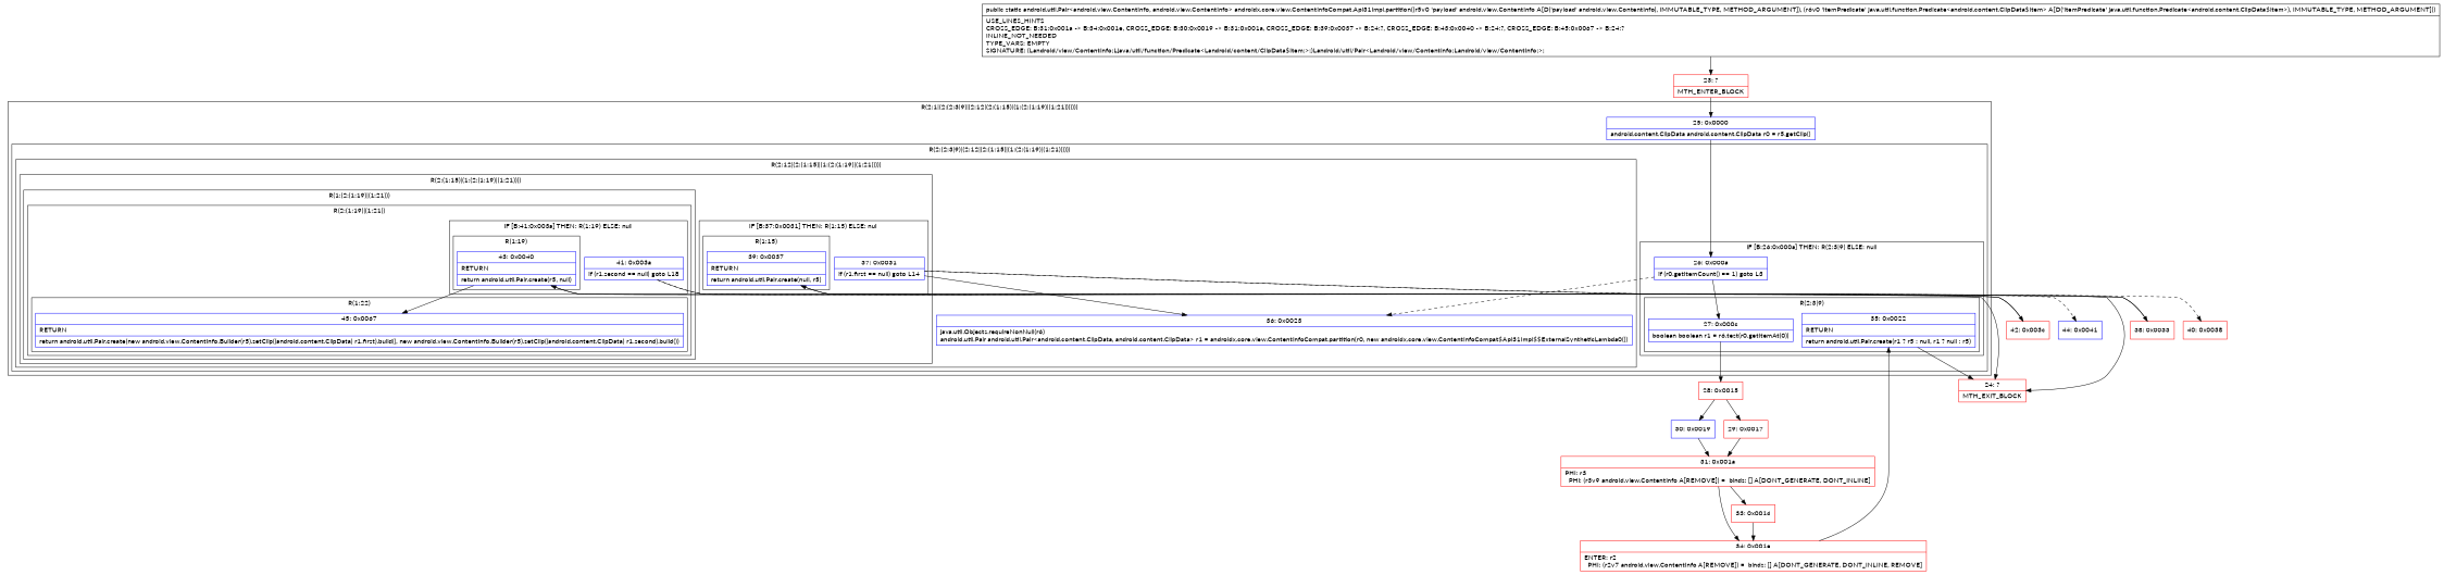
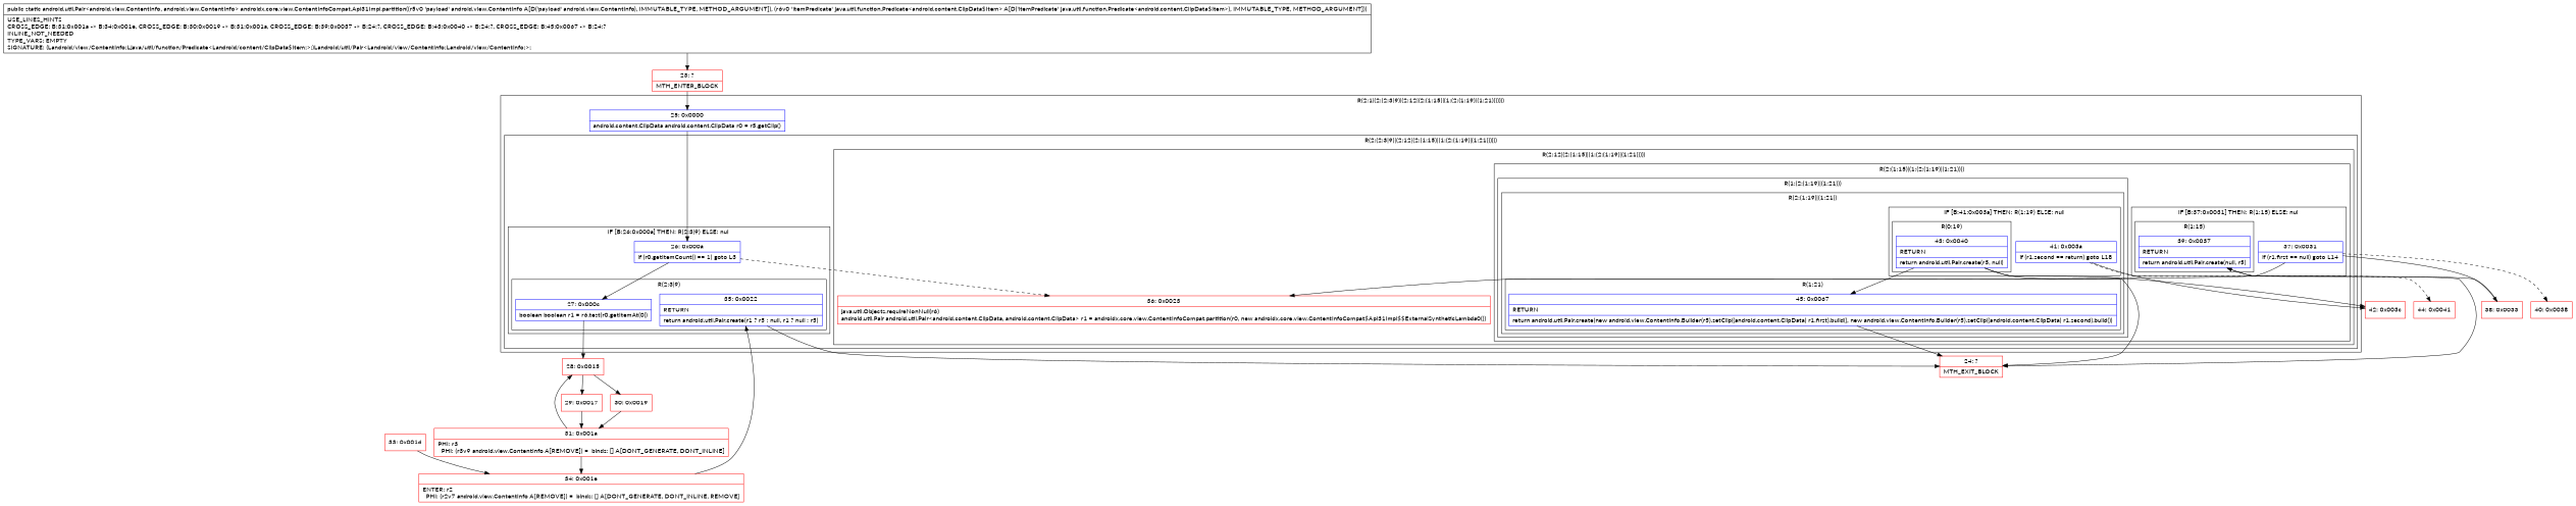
  digraph {
    fontname=Lato
    node [color=red fontname=Lato shape=record]
    edge [fontname=Lato]
    n1 [color=blue label="{27\:\ 0x000c|boolean boolean r1 = r6.test(r0.getItemAt(0))\l}"]
    n2 [color=blue label="{35\:\ 0x0022|RETURN\l|return android.util.Pair.create(r1 ? r5 : null, r1 ? null : r5)\l}"]
    n3 [color=blue label="{26\:\ 0x000a|if (r0.getItemCount() == 1) goto L3\l}"]
    n4 [color=blue label="{39\:\ 0x0037|RETURN\l|return android.util.Pair.create(null, r5)\l}"]
    n5 [color=blue label="{37\:\ 0x0031|if (r1.first == null) goto L14\l}"]
    n6 [color=blue label="{43\:\ 0x0040|RETURN\l|return android.util.Pair.create(r5, null)\l}"]
-   n7 [color=blue label="{41\:\ 0x003a|if (r1.second == null) goto L18\l}"]
+   n7 [color=blue label="{41\:\ 0x003a|if (r1.second == return) goto L18\l}"]
    n8 [color=blue label="{45\:\ 0x0067|RETURN\l|return android.util.Pair.create(new android.view.ContentInfo.Builder(r5).setClip((android.content.ClipData) r1.first).build(), new android.view.ContentInfo.Builder(r5).setClip((android.content.ClipData) r1.second).build())\l}"]
-   n9 [color=blue label="{36\:\ 0x0023|java.util.Objects.requireNonNull(r6)\landroid.util.Pair android.util.Pair\<android.content.ClipData, android.content.ClipData\> r1 = androidx.core.view.ContentInfoCompat.partition(r0, new androidx.core.view.ContentInfoCompat$Api31Impl$$ExternalSyntheticLambda0())\l}"]
+   n9 [label="{36\:\ 0x0023|java.util.Objects.requireNonNull(r6)\landroid.util.Pair android.util.Pair\<android.content.ClipData, android.content.ClipData\> r1 = androidx.core.view.ContentInfoCompat.partition(r0, new androidx.core.view.ContentInfoCompat$Api31Impl$$ExternalSyntheticLambda0())\l}"]
    n10 [color=blue label="{25\:\ 0x0000|android.content.ClipData android.content.ClipData r0 = r5.getClip()\l}"]
    n11 [label="{28\:\ 0x0015}"]
    n12 [label="{24\:\ ?|MTH_EXIT_BLOCK\l}"]
    n13 [label="{38\:\ 0x0033}"]
    n14 [label="{40\:\ 0x0038}"]
    n15 [label="{42\:\ 0x003c}"]
-   n16 [color=blue label="{44\:\ 0x0041}"]
+   n16 [label="{44\:\ 0x0041}"]
    n17 [label="{29\:\ 0x0017}"]
-   n18 [color=blue label="{30\:\ 0x0019}"]
+   n18 [label="{30\:\ 0x0019}"]
    n19 [label="{23\:\ ?|MTH_ENTER_BLOCK\l}"]
    n20 [label="{31\:\ 0x001a|PHI: r3 \l  PHI: (r3v9 android.view.ContentInfo A[REMOVE]) =  binds: [] A[DONT_GENERATE, DONT_INLINE]\l}"]
    n21 [label="{33\:\ 0x001d}"]
    n22 [label="{34\:\ 0x001e|ENTER: r2 \l  PHI: (r2v7 android.view.ContentInfo A[REMOVE]) =  binds: [] A[DONT_GENERATE, DONT_INLINE, REMOVE]\l}"]
    n23 [label="{public static android.util.Pair\<android.view.ContentInfo, android.view.ContentInfo\> androidx.core.view.ContentInfoCompat.Api31Impl.partition((r5v0 'payload' android.view.ContentInfo A[D('payload' android.view.ContentInfo), IMMUTABLE_TYPE, METHOD_ARGUMENT]), (r6v0 'itemPredicate' java.util.function.Predicate\<android.content.ClipData$Item\> A[D('itemPredicate' java.util.function.Predicate\<android.content.ClipData$Item\>), IMMUTABLE_TYPE, METHOD_ARGUMENT]))  | USE_LINES_HINTS\lCROSS_EDGE: B:31:0x001a \-\> B:34:0x001e, CROSS_EDGE: B:30:0x0019 \-\> B:31:0x001a, CROSS_EDGE: B:39:0x0037 \-\> B:24:?, CROSS_EDGE: B:43:0x0040 \-\> B:24:?, CROSS_EDGE: B:45:0x0067 \-\> B:24:?\lINLINE_NOT_NEEDED\lTYPE_VARS: EMPTY\lSIGNATURE: (Landroid\/view\/ContentInfo;Ljava\/util\/function\/Predicate\<Landroid\/content\/ClipData$Item;\>;)Landroid\/util\/Pair\<Landroid\/view\/ContentInfo;Landroid\/view\/ContentInfo;\>;\l}" color=""]
    subgraph cluster_1 {
      label="R(2:1|(2:(2:3|9)|(2:12|(2:(1:15)|(1:(2:(1:19)|(1:21)))))))"
      n10
      subgraph cluster_2 {
        label="R(2:(2:3|9)|(2:12|(2:(1:15)|(1:(2:(1:19)|(1:21))))))"
        subgraph cluster_3 {
          label="IF [B:26:0x000a] THEN: R(2:3|9) ELSE: null"
          n3
          subgraph cluster_4 {
            label="R(2:3|9)"
            n1
            n2
          }
        }
        subgraph cluster_5 {
          label="R(2:12|(2:(1:15)|(1:(2:(1:19)|(1:21)))))"
          n9
          subgraph cluster_6 {
            label="R(2:(1:15)|(1:(2:(1:19)|(1:21))))"
            subgraph cluster_7 {
              label="IF [B:37:0x0031] THEN: R(1:15) ELSE: null"
              n5
              subgraph cluster_8 {
                label="R(1:15)"
                n4
              }
            }
            subgraph cluster_9 {
              label="R(1:(2:(1:19)|(1:21)))"
              subgraph cluster_10 {
                label="R(2:(1:19)|(1:21))"
                subgraph cluster_11 {
                  label="IF [B:41:0x003a] THEN: R(1:19) ELSE: null"
                  n7
                  subgraph cluster_12 {
-                   label="R(1:19)"
+                   label="R(0:19)"
                    n6
                  }
                }
                subgraph cluster_13 {
-                 label="R(1:22)"
+                 label="R(1:21)"
                  n8
                }
              }
            }
          }
        }
      }
    }
    n1 -> n11
    n2 -> n12
    n3 -> n1
    n3 -> n9 [style=dashed]
    n4 -> n12
    n5 -> n9
    n5 -> n13
    n5 -> n14 [style=dashed]
    n6 -> n8
    n6 -> n12
    n7 -> n15
    n7 -> n16 [style=dashed]
+   n8 -> n12
    n10 -> n3
    n11 -> n17
    n11 -> n18
    n13 -> n4
-   n15 -> n6
+   n6 -> n15
    n17 -> n20
    n18 -> n20
    n19 -> n10
-   n20 -> n21
+   n20 -> n11
    n20 -> n22
    n21 -> n22
    n22 -> n2
    n23 -> n19
  }
